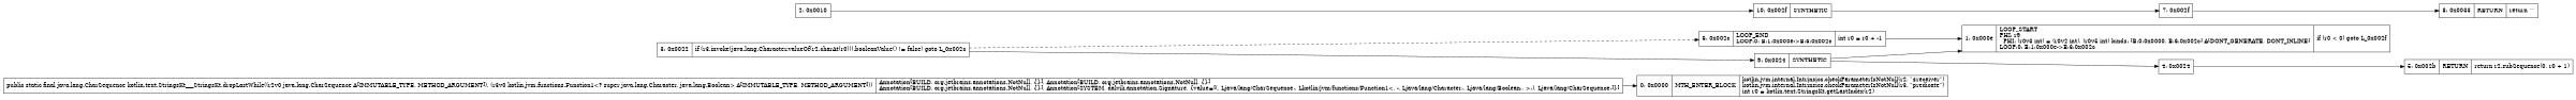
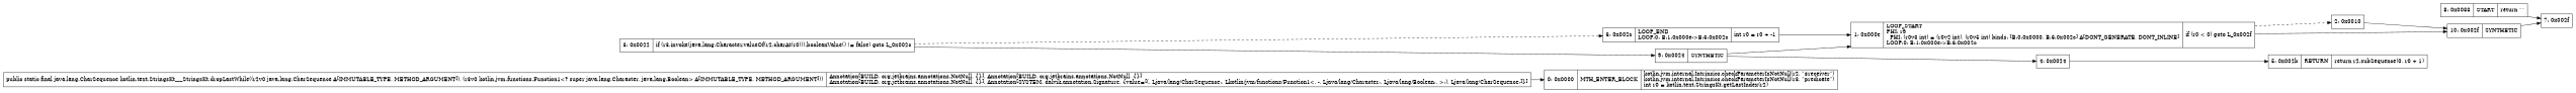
  digraph {
    rankdir=LR
    node [shape=record]
    n1 [label="{0\:\ 0x0000|MTH_ENTER_BLOCK\l|kotlin.jvm.internal.Intrinsics.checkParameterIsNotNull(r2, \"$receiver\")\lkotlin.jvm.internal.Intrinsics.checkParameterIsNotNull(r3, \"predicate\")\lint r0 = kotlin.text.StringsKt.getLastIndex(r2)\l}"]
    n2 [label="{1\:\ 0x000e|LOOP_START\lPHI: r9 \l  PHI: (r0v3 int) = (r0v2 int), (r0v5 int) binds: [B:0:0x0000, B:6:0x002c] A[DONT_GENERATE, DONT_INLINE]\lLOOP:0: B:1:0x000e\-\>B:6:0x002c\l|if (r0 \< 0) goto L_0x002f\l}"]
    n3 [label="{2\:\ 0x0010}"]
    n4 [label="{10\:\ 0x002f|SYNTHETIC\l}"]
    n5 [label="{7\:\ 0x002f}"]
    n6 [label="{3\:\ 0x0022|if (r3.invoke(java.lang.Character.valueOf(r2.charAt(r0))).booleanValue() != false) goto L_0x002c\l}"]
    n7 [label="{6\:\ 0x002c|LOOP_END\lLOOP:0: B:1:0x000e\-\>B:6:0x002c\l|int r0 = r0 + \-1\l}"]
    n8 [label="{9\:\ 0x0024|SYNTHETIC\l}"]
    n9 [label="{4\:\ 0x0024}"]
    n10 [label="{5\:\ 0x002b|RETURN\l|return r2.subSequence(0, r0 + 1)\l}"]
-   n11 [label="{8\:\ 0x0033|RETURN\l|return \"\"\l}"]
+   n11 [label="{8\:\ 0x0033|START\l|return \"\"\l}"]
    n12 [label="{public static final java.lang.CharSequence kotlin.text.StringsKt___StringsKt.dropLastWhile((r2v0 java.lang.CharSequence A[IMMUTABLE_TYPE, METHOD_ARGUMENT]), (r3v0 kotlin.jvm.functions.Function1\<? super java.lang.Character, java.lang.Boolean\> A[IMMUTABLE_TYPE, METHOD_ARGUMENT]))  | Annotation[BUILD, org.jetbrains.annotations.NotNull, \{\}], Annotation[BUILD, org.jetbrains.annotations.NotNull, \{\}]\lAnnotation[BUILD, org.jetbrains.annotations.NotNull, \{\}], Annotation[SYSTEM, dalvik.annotation.Signature, \{value=[(, Ljava\/lang\/CharSequence;, Lkotlin\/jvm\/functions\/Function1\<, \-, Ljava\/lang\/Character;, Ljava\/lang\/Boolean;, \>;), Ljava\/lang\/CharSequence;]\}]\l}"]
+   n2 -> n3 [style=dashed]
+   n2 -> n4
    n3 -> n4
    n4 -> n5
-   n5 -> n11
+   n11 -> n5
    n6 -> n7 [style=dashed]
    n6 -> n8 [style=solid]
    n7 -> n2
    n8 -> n2
    n8 -> n9
    n9 -> n10
    n12 -> n1
  }
